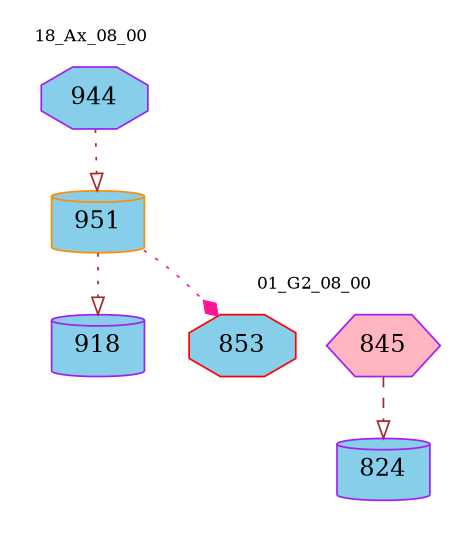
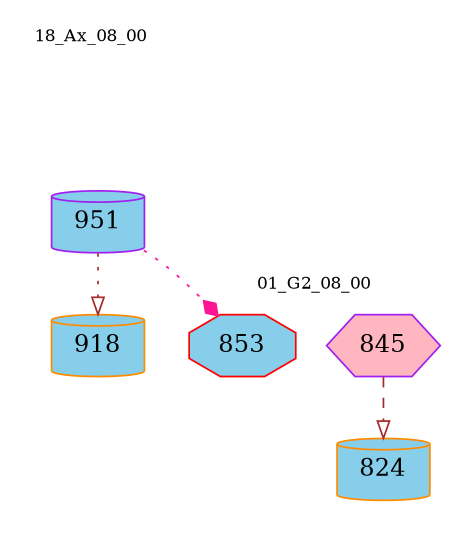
  digraph {
    node [color=purple fillcolor=skyblue shape=cylinder style=filled]
    edge [arrowhead=onormal color=brown style=dotted]
-   n1 [label=944 shape=octagon]
-   n2 [color=darkorange label=951]
-   n3 [label=918]
+   n2 [label=951]
+   n3 [color=darkorange label=918]
    n4 [fillcolor=lightpink label=845 shape=hexagon]
-   n5 [label=824]
+   n5 [color=darkorange label=824]
    n6 [color=red label=853 shape=octagon]
    subgraph cluster_1 {
      color=white
      fontsize=10
      label="18_Ax_08_00"
-     n1
      n2
      n3
    }
    subgraph cluster_2 {
      color=white
      fontsize=10
      label="01_G2_08_00"
      n4
      n5
      n6
    }
-   n1 -> n2
    n2 -> n3
    n2 -> n6 [arrowhead=diamond color=deeppink]
    n4 -> n5 [style=dashed]
  }
